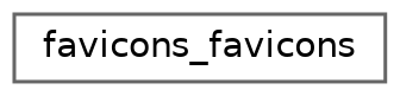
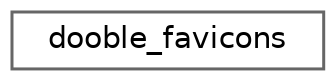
  digraph {
    rankdir=LR
-   n1 [color=grey40 fillcolor=white fontname=Helvetica fontsize=10 height=0.2 label=favicons_favicons shape=box style=filled width=0.4]
+   n1 [color=grey40 fillcolor=white fontname=Helvetica fontsize=10 height=0.2 label=dooble_favicons shape=box style=filled width=0.4]
  }
